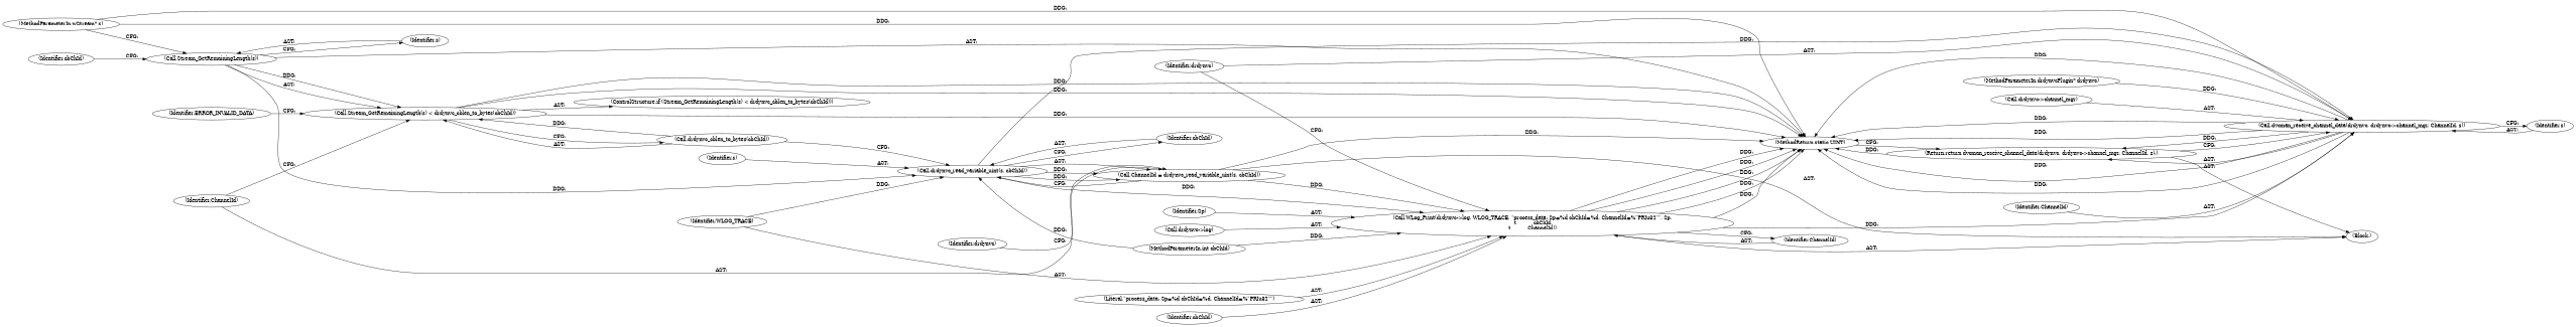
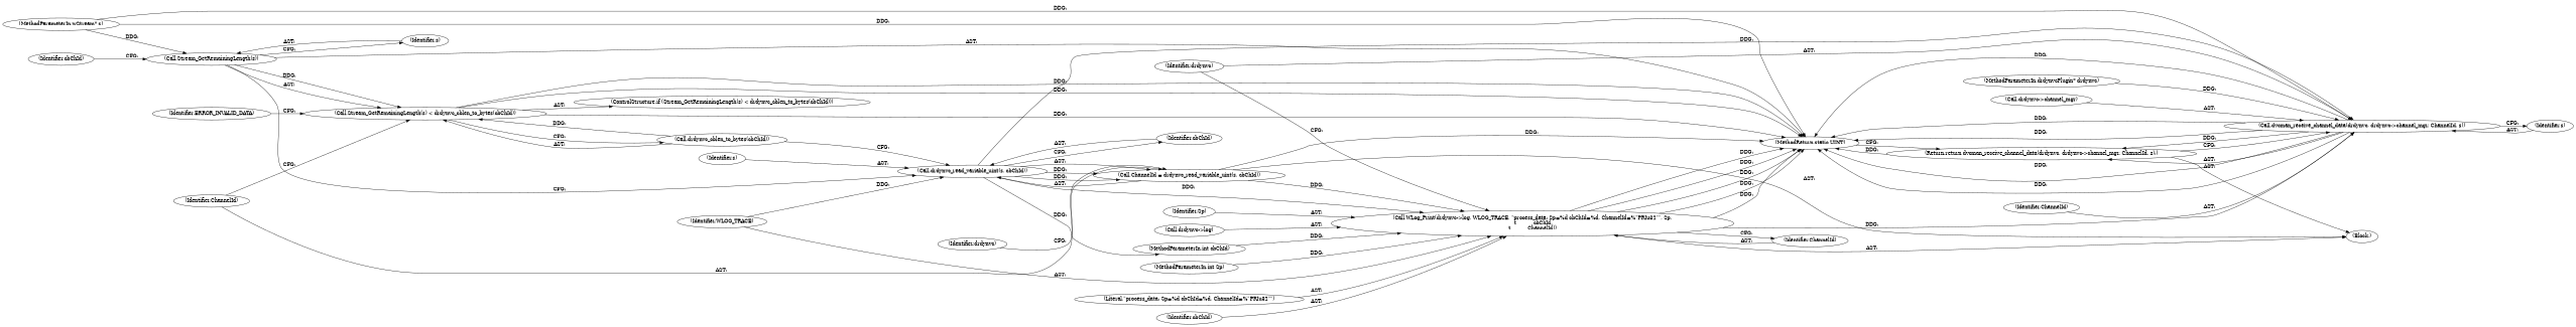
  digraph {
    rankdir=LR
    n1 [label="(Call,Stream_GetRemainingLength(s))"]
    n2 [label="(Call,Stream_GetRemainingLength(s) < drdynvc_cblen_to_bytes(cbChId))"]
    n3 [label="(Call,drdynvc_read_variable_uint(s, cbChId))"]
    n4 [label="(MethodReturn,static UINT)"]
    n5 [label="(Identifier,s)"]
    n6 [label="(ControlStructure,if (Stream_GetRemainingLength(s) < drdynvc_cblen_to_bytes(cbChId)))"]
    n7 [label="(Call,drdynvc_cblen_to_bytes(cbChId))"]
    n8 [label="(Call,dvcman_receive_channel_data(drdynvc, drdynvc->channel_mgr, ChannelId, s))"]
    n9 [label="(Call,ChannelId = drdynvc_read_variable_uint(s, cbChId))"]
    n10 [label="(Call,WLog_Print(drdynvc->log, WLOG_TRACE, \"process_data: Sp=%d cbChId=%d, ChannelId=%\"PRIu32\"\", Sp,\n \t           cbChId,\n\t           ChannelId))"]
    n11 [label="(Identifier,cbChId)"]
    n12 [label="(Return,return dvcman_receive_channel_data(drdynvc, drdynvc->channel_mgr, ChannelId, s);)"]
    n13 [label="(MethodParameterIn,wStream* s)"]
    n14 [label="(Identifier,s)"]
    n15 [label="(Block,)"]
    n16 [label="(Identifier,ChannelId)"]
    n17 [label="(Identifier,ChannelId)"]
    n18 [label="(Identifier,WLOG_TRACE)"]
    n19 [label="(Identifier,ERROR_INVALID_DATA)"]
    n20 [label="(Identifier,s)"]
    n21 [label="(Literal,\"process_data: Sp=%d cbChId=%d, ChannelId=%\"PRIu32\"\")"]
    n22 [label="(Identifier,cbChId)"]
    n23 [label="(Identifier,Sp)"]
    n24 [label="(Identifier,ChannelId)"]
    n25 [label="(MethodParameterIn,int cbChId)"]
    n26 [label="(Call,drdynvc->log)"]
    n27 [label="(Identifier,cbChId)"]
    n28 [label="(MethodParameterIn,drdynvcPlugin* drdynvc)"]
+   n29 [label="(MethodParameterIn,int Sp)"]
    n30 [label="(Call,drdynvc->channel_mgr)"]
    n31 [label="(Identifier,drdynvc)"]
    n32 [label="(Identifier,drdynvc)"]
    n1 -> n2 [label="AST: "]
    n1 -> n2 [label="DDG: "]
-   n1 -> n3 [label="DDG: "]
+   n1 -> n3 [label="CFG: "]
    n1 -> n4 [label="AST: "]
    n1 -> n5 [label="CFG: "]
    n2 -> n4 [label="DDG: "]
    n2 -> n4 [label="DDG: "]
    n2 -> n4 [label="DDG: "]
    n2 -> n6 [label="AST: "]
    n2 -> n7 [label="CFG: "]
    n3 -> n8 [label="DDG: "]
    n3 -> n9 [label="AST: "]
    n3 -> n9 [label="DDG: "]
    n3 -> n9 [label="DDG: "]
    n3 -> n10 [label="DDG: "]
    n3 -> n11 [label="CFG: "]
    n4 -> n12 [label="CFG: "]
    n5 -> n1 [label="AST: "]
    n7 -> n2 [label="AST: "]
    n7 -> n2 [label="DDG: "]
    n7 -> n3 [label="CFG: "]
    n8 -> n4 [label="DDG: "]
    n8 -> n4 [label="DDG: "]
    n8 -> n4 [label="DDG: "]
    n8 -> n4 [label="DDG: "]
    n8 -> n4 [label="DDG: "]
    n8 -> n12 [label="AST: "]
    n8 -> n12 [label="DDG: "]
    n8 -> n14 [label="CFG: "]
-   n9 -> n3 [label="CFG: "]
+   n9 -> n3 [label="AST: "]
    n9 -> n4 [label="DDG: "]
    n9 -> n10 [label="DDG: "]
    n9 -> n15 [label="AST: "]
    n10 -> n4 [label="DDG: "]
    n10 -> n4 [label="DDG: "]
    n10 -> n4 [label="DDG: "]
    n10 -> n4 [label="DDG: "]
    n10 -> n4 [label="DDG: "]
    n10 -> n8 [label="DDG: "]
    n10 -> n15 [label="AST: "]
    n10 -> n16 [label="CFG: "]
    n11 -> n3 [label="AST: "]
    n12 -> n4 [label="DDG: "]
    n12 -> n8 [label="CFG: "]
    n12 -> n15 [label="AST: "]
-   n13 -> n1 [label="CFG: "]
+   n13 -> n1 [label="DDG: "]
    n13 -> n4 [label="DDG: "]
    n13 -> n8 [label="DDG: "]
    n14 -> n8 [label="AST: "]
    n16 -> n10 [label="AST: "]
    n17 -> n2 [label="CFG: "]
    n17 -> n9 [label="AST: "]
    n18 -> n3 [label="DDG: "]
    n18 -> n10 [label="AST: "]
    n19 -> n2 [label="CFG: "]
    n20 -> n3 [label="AST: "]
    n21 -> n10 [label="AST: "]
    n22 -> n10 [label="AST: "]
    n23 -> n10 [label="AST: "]
    n24 -> n8 [label="AST: "]
-   n25 -> n3 [label="DDG: "]
+   n3 -> n25 [label="DDG: "]
    n25 -> n10 [label="DDG: "]
    n26 -> n10 [label="AST: "]
    n27 -> n1 [label="CFG: "]
    n28 -> n8 [label="DDG: "]
+   n29 -> n10 [label="DDG: "]
    n30 -> n8 [label="AST: "]
    n31 -> n9 [label="CFG: "]
    n32 -> n8 [label="AST: "]
    n32 -> n10 [label="CFG: "]
  }
